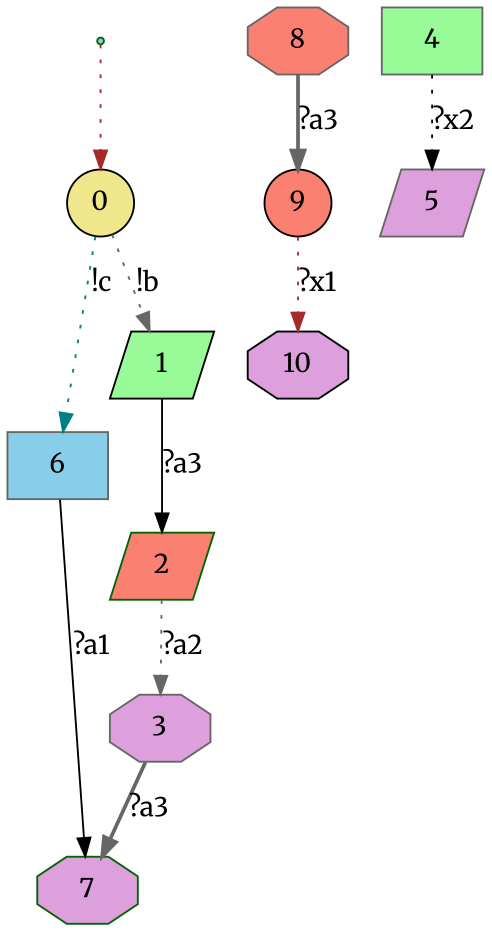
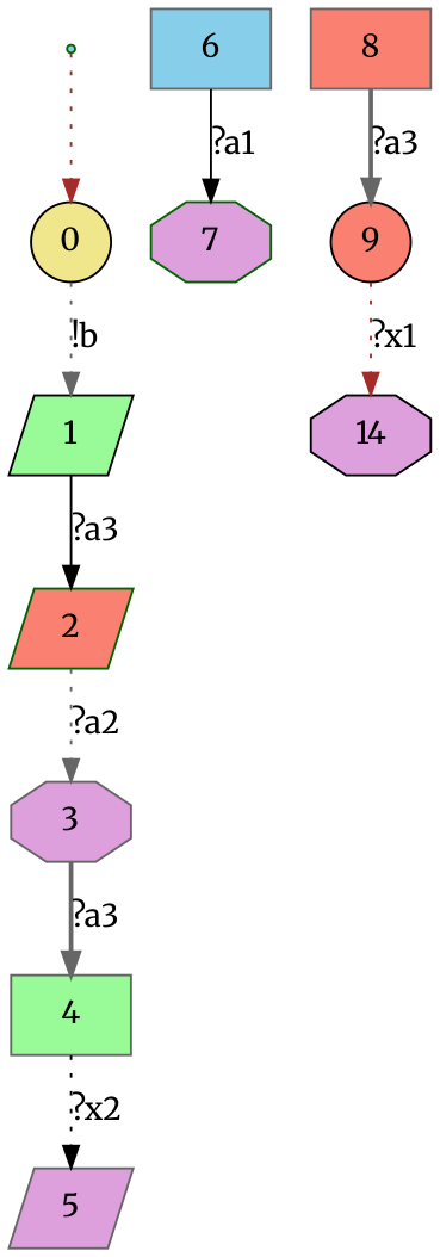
  digraph {
    fontname=Merriweather
    node [color=gray40 fillcolor=plum fontname=Merriweather shape=box style=filled]
    edge [color=gray40 fontname=Merriweather style=dotted]
    ENTRY [color=darkgreen fillcolor=skyblue shape=point]
    0 [color=black fillcolor=khaki shape=circle]
    6 [fillcolor=skyblue]
    1 [color=black fillcolor=palegreen shape=parallelogram]
    7 [color=darkgreen shape=octagon]
    2 [color=darkgreen fillcolor=salmon shape=parallelogram]
-   8 [fillcolor=salmon shape=octagon]
+   8 [fillcolor=salmon]
    9 [color=black fillcolor=salmon shape=circle]
-   10 [color=black shape=octagon]
+   10 [color=black shape=octagon label=14]
    3 [shape=octagon]
    4 [fillcolor=palegreen]
    5 [shape=parallelogram]
    ENTRY -> 0 [color=brown]
-   0 -> 6 [color=teal label="!c"]
    0 -> 1 [label="!b"]
    6 -> 7 [color=black label="?a1" style=solid]
    1 -> 2 [color=black label="?a3" style=solid]
    2 -> 3 [label="?a2"]
    8 -> 9 [label="?a3" style=bold]
    9 -> 10 [color=brown label="?x1"]
-   3 -> 7 [label="?a3" style=bold]
+   3 -> 4 [label="?a3" style=bold]
    4 -> 5 [color=black label="?x2"]
  }
